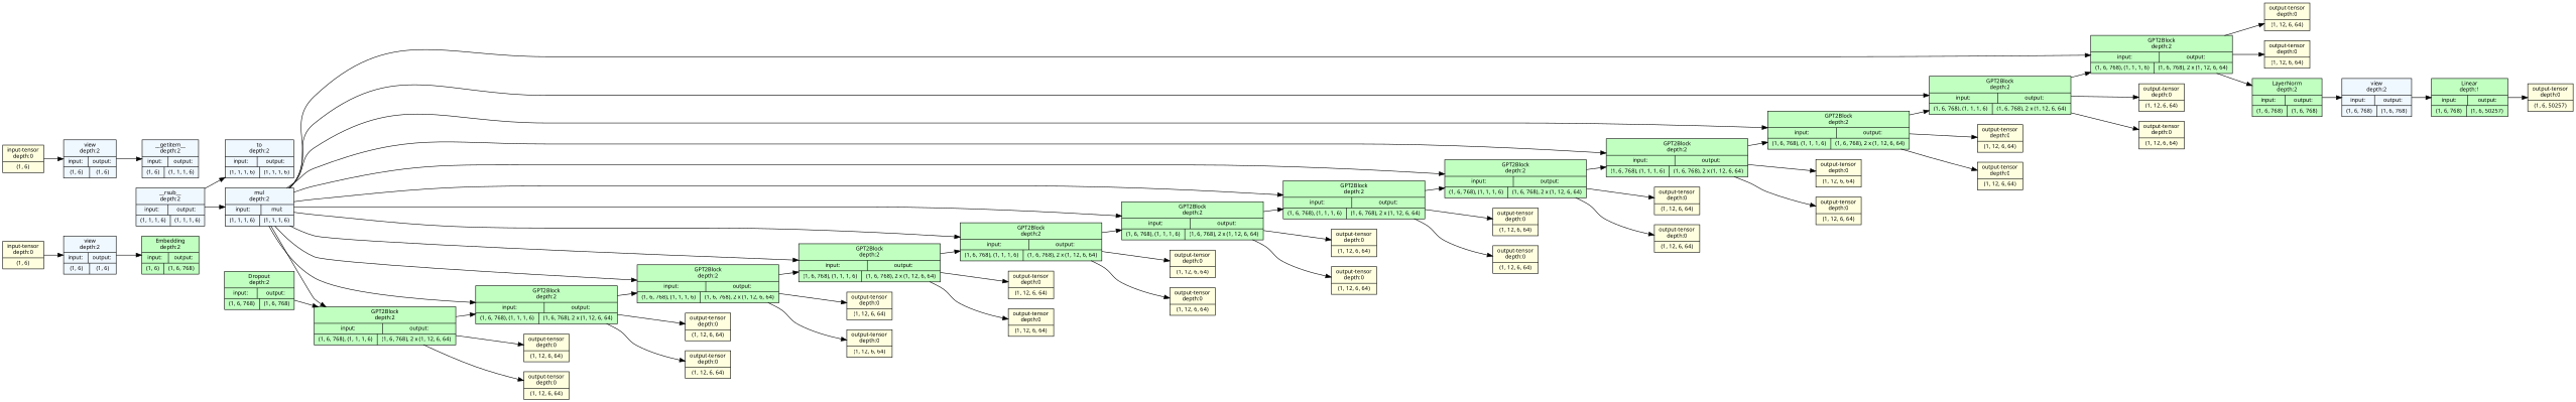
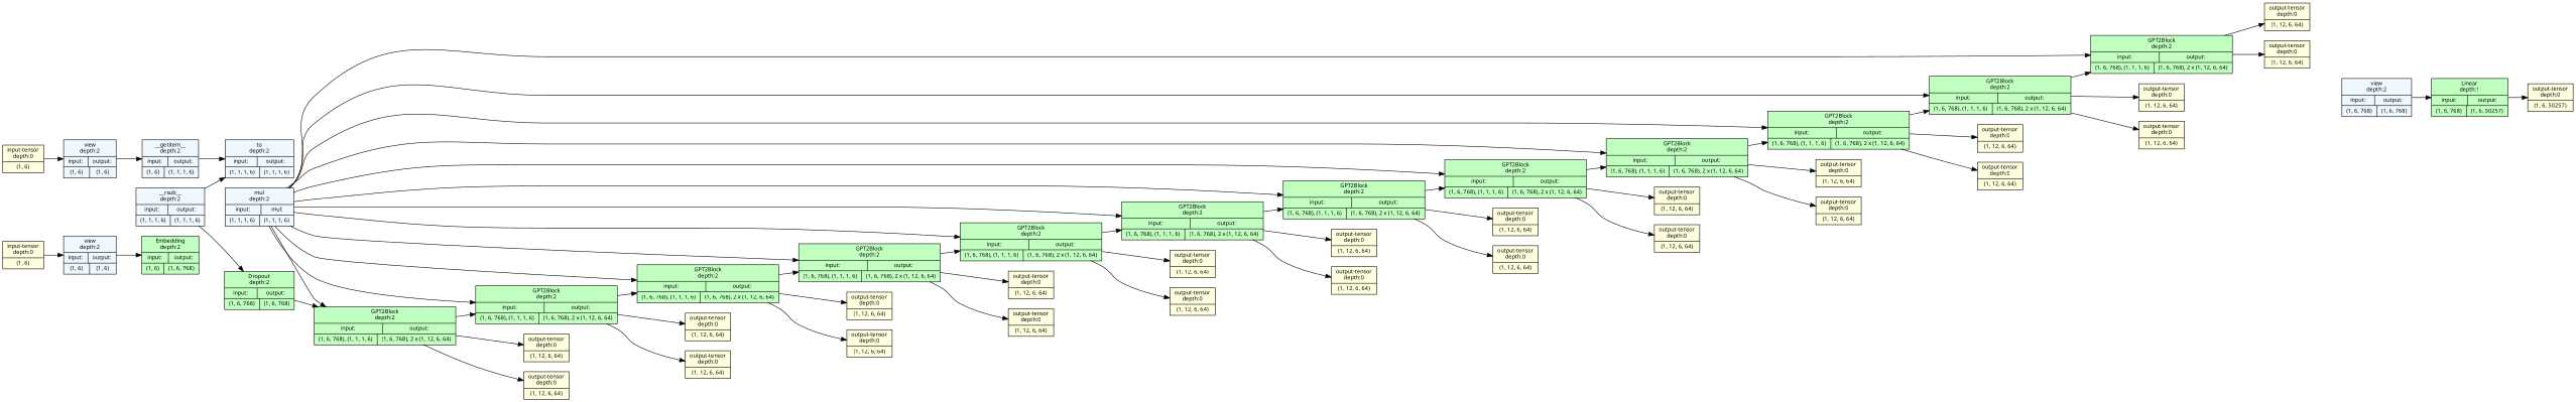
  strict digraph {
    ordering=in
    rankdir=LR
    node [align=left fillcolor=lightyellow fontname="Linux libertine" fontsize=10 ranksep=0.1 shape=record style=filled]
    edge [fontsize=10]
    n1 [height=0.2 label="input-tensor&#92;ndepth:0|(1, 6)"]
    n2 [fillcolor=aliceblue height=0.2 label="view&#92;ndepth:2|{input:|output:}|{(1, 6)|(1, 6)}"]
    n3 [fillcolor=darkseagreen1 height=0.2 label="Embedding&#92;ndepth:2|{input:|output:}|{(1, 6)|(1, 6, 768)}"]
    n4 [height=0.2 label="input-tensor&#92;ndepth:0|(1, 6)"]
    n5 [fillcolor=aliceblue height=0.2 label="view&#92;ndepth:2|{input:|output:}|{(1, 6)|(1, 6)}"]
    n6 [fillcolor=aliceblue height=0.2 label="__getitem__&#92;ndepth:2|{input:|output:}|{(1, 6)|(1, 1, 1, 6)}"]
    n7 [fillcolor=aliceblue height=0.2 label="to&#92;ndepth:2|{input:|output:}|{(1, 1, 1, 6)|(1, 1, 1, 6)}"]
    n8 [fillcolor=aliceblue height=0.2 label="__rsub__&#92;ndepth:2|{input:|output:}|{(1, 1, 1, 6)|(1, 1, 1, 6)}"]
    n9 [fillcolor=aliceblue height=0.2 label="mul&#92;ndepth:2|{input:|mul:}|{(1, 1, 1, 6)|(1, 1, 1, 6)}"]
    n10 [fillcolor=darkseagreen1 height=0.2 label="GPT2Block&#92;ndepth:2|{input:|output:}|{(1, 6, 768), (1, 1, 1, 6)|(1, 6, 768), 2 x (1, 12, 6, 64)}"]
    n11 [fillcolor=darkseagreen1 height=0.2 label="GPT2Block&#92;ndepth:2|{input:|output:}|{(1, 6, 768), (1, 1, 1, 6)|(1, 6, 768), 2 x (1, 12, 6, 64)}"]
    n12 [fillcolor=darkseagreen1 height=0.2 label="GPT2Block&#92;ndepth:2|{input:|output:}|{(1, 6, 768), (1, 1, 1, 6)|(1, 6, 768), 2 x (1, 12, 6, 64)}"]
    n13 [fillcolor=darkseagreen1 height=0.2 label="GPT2Block&#92;ndepth:2|{input:|output:}|{(1, 6, 768), (1, 1, 1, 6)|(1, 6, 768), 2 x (1, 12, 6, 64)}"]
    n14 [fillcolor=darkseagreen1 height=0.2 label="GPT2Block&#92;ndepth:2|{input:|output:}|{(1, 6, 768), (1, 1, 1, 6)|(1, 6, 768), 2 x (1, 12, 6, 64)}"]
    n15 [fillcolor=darkseagreen1 height=0.2 label="GPT2Block&#92;ndepth:2|{input:|output:}|{(1, 6, 768), (1, 1, 1, 6)|(1, 6, 768), 2 x (1, 12, 6, 64)}"]
    n16 [fillcolor=darkseagreen1 height=0.2 label="GPT2Block&#92;ndepth:2|{input:|output:}|{(1, 6, 768), (1, 1, 1, 6)|(1, 6, 768), 2 x (1, 12, 6, 64)}"]
    n17 [fillcolor=darkseagreen1 height=0.2 label="GPT2Block&#92;ndepth:2|{input:|output:}|{(1, 6, 768), (1, 1, 1, 6)|(1, 6, 768), 2 x (1, 12, 6, 64)}"]
    n18 [fillcolor=darkseagreen1 height=0.2 label="GPT2Block&#92;ndepth:2|{input:|output:}|{(1, 6, 768), (1, 1, 1, 6)|(1, 6, 768), 2 x (1, 12, 6, 64)}"]
    n19 [fillcolor=darkseagreen1 height=0.2 label="GPT2Block&#92;ndepth:2|{input:|output:}|{(1, 6, 768), (1, 1, 1, 6)|(1, 6, 768), 2 x (1, 12, 6, 64)}"]
    n20 [fillcolor=darkseagreen1 height=0.2 label="GPT2Block&#92;ndepth:2|{input:|output:}|{(1, 6, 768), (1, 1, 1, 6)|(1, 6, 768), 2 x (1, 12, 6, 64)}"]
    n21 [fillcolor=darkseagreen1 height=0.2 label="GPT2Block&#92;ndepth:2|{input:|output:}|{(1, 6, 768), (1, 1, 1, 6)|(1, 6, 768), 2 x (1, 12, 6, 64)}"]
    n22 [height=0.2 label="output-tensor&#92;ndepth:0|(1, 12, 6, 64)"]
    n23 [height=0.2 label="output-tensor&#92;ndepth:0|(1, 12, 6, 64)"]
    n24 [height=0.2 label="output-tensor&#92;ndepth:0|(1, 12, 6, 64)"]
    n25 [height=0.2 label="output-tensor&#92;ndepth:0|(1, 12, 6, 64)"]
    n26 [height=0.2 label="output-tensor&#92;ndepth:0|(1, 12, 6, 64)"]
    n27 [height=0.2 label="output-tensor&#92;ndepth:0|(1, 12, 6, 64)"]
    n28 [height=0.2 label="output-tensor&#92;ndepth:0|(1, 12, 6, 64)"]
    n29 [height=0.2 label="output-tensor&#92;ndepth:0|(1, 12, 6, 64)"]
    n30 [height=0.2 label="output-tensor&#92;ndepth:0|(1, 12, 6, 64)"]
    n31 [height=0.2 label="output-tensor&#92;ndepth:0|(1, 12, 6, 64)"]
    n32 [height=0.2 label="output-tensor&#92;ndepth:0|(1, 12, 6, 64)"]
    n33 [height=0.2 label="output-tensor&#92;ndepth:0|(1, 12, 6, 64)"]
    n34 [height=0.2 label="output-tensor&#92;ndepth:0|(1, 12, 6, 64)"]
    n35 [height=0.2 label="output-tensor&#92;ndepth:0|(1, 12, 6, 64)"]
    n36 [height=0.2 label="output-tensor&#92;ndepth:0|(1, 12, 6, 64)"]
    n37 [height=0.2 label="output-tensor&#92;ndepth:0|(1, 12, 6, 64)"]
    n38 [height=0.2 label="output-tensor&#92;ndepth:0|(1, 12, 6, 64)"]
    n39 [height=0.2 label="output-tensor&#92;ndepth:0|(1, 12, 6, 64)"]
    n40 [height=0.2 label="output-tensor&#92;ndepth:0|(1, 12, 6, 64)"]
    n41 [height=0.2 label="output-tensor&#92;ndepth:0|(1, 12, 6, 64)"]
    n42 [height=0.2 label="output-tensor&#92;ndepth:0|(1, 12, 6, 64)"]
    n43 [height=0.2 label="output-tensor&#92;ndepth:0|(1, 12, 6, 64)"]
    n44 [height=0.2 label="output-tensor&#92;ndepth:0|(1, 12, 6, 64)"]
    n45 [height=0.2 label="output-tensor&#92;ndepth:0|(1, 12, 6, 64)"]
-   n46 [fillcolor=darkseagreen1 height=0.2 label="LayerNorm&#92;ndepth:2|{input:|output:}|{(1, 6, 768)|(1, 6, 768)}"]
    n47 [fillcolor=darkseagreen1 height=0.2 label="Dropout&#92;ndepth:2|{input:|output:}|{(1, 6, 768)|(1, 6, 768)}"]
    n48 [fillcolor=aliceblue height=0.2 label="view&#92;ndepth:2|{input:|output:}|{(1, 6, 768)|(1, 6, 768)}"]
    n49 [fillcolor=darkseagreen1 height=0.2 label="Linear&#92;ndepth:1|{input:|output:}|{(1, 6, 768)|(1, 6, 50257)}"]
    n50 [height=0.2 label="output-tensor&#92;ndepth:0|(1, 6, 50257)"]
    n1 -> n2
    n2 -> n3
    n4 -> n5
    n5 -> n6
+   n6 -> n7
    n8 -> n7
-   n8 -> n9
+   n8 -> n47
    n9 -> n10
    n9 -> n11
    n9 -> n12
    n9 -> n13
    n9 -> n14
    n9 -> n15
    n9 -> n16
    n9 -> n17
    n9 -> n18
    n9 -> n19
    n9 -> n20
    n9 -> n21
    n10 -> n11
    n10 -> n22
    n10 -> n23
    n11 -> n12
    n11 -> n24
    n11 -> n25
    n12 -> n13
    n12 -> n26
    n12 -> n27
    n13 -> n14
    n13 -> n28
    n13 -> n29
    n14 -> n15
    n14 -> n30
    n14 -> n31
    n15 -> n16
    n15 -> n32
    n15 -> n33
    n16 -> n17
    n16 -> n34
    n16 -> n35
    n17 -> n18
    n17 -> n36
    n17 -> n37
    n18 -> n19
    n18 -> n38
    n18 -> n39
    n19 -> n20
    n19 -> n40
    n19 -> n41
    n20 -> n21
    n20 -> n42
    n20 -> n43
    n21 -> n44
    n21 -> n45
-   n21 -> n46
-   n46 -> n48
    n47 -> n10
    n48 -> n49
    n49 -> n50
  }
